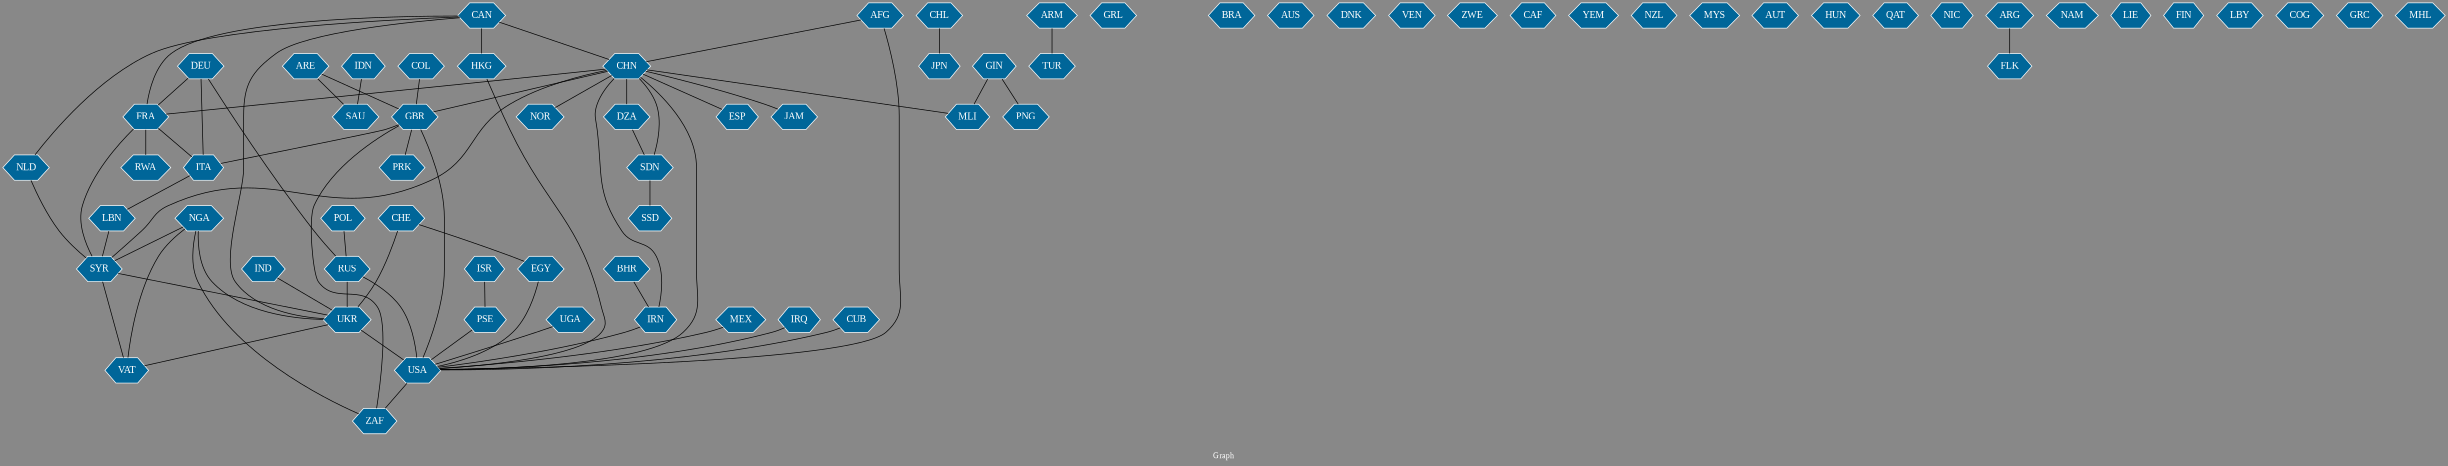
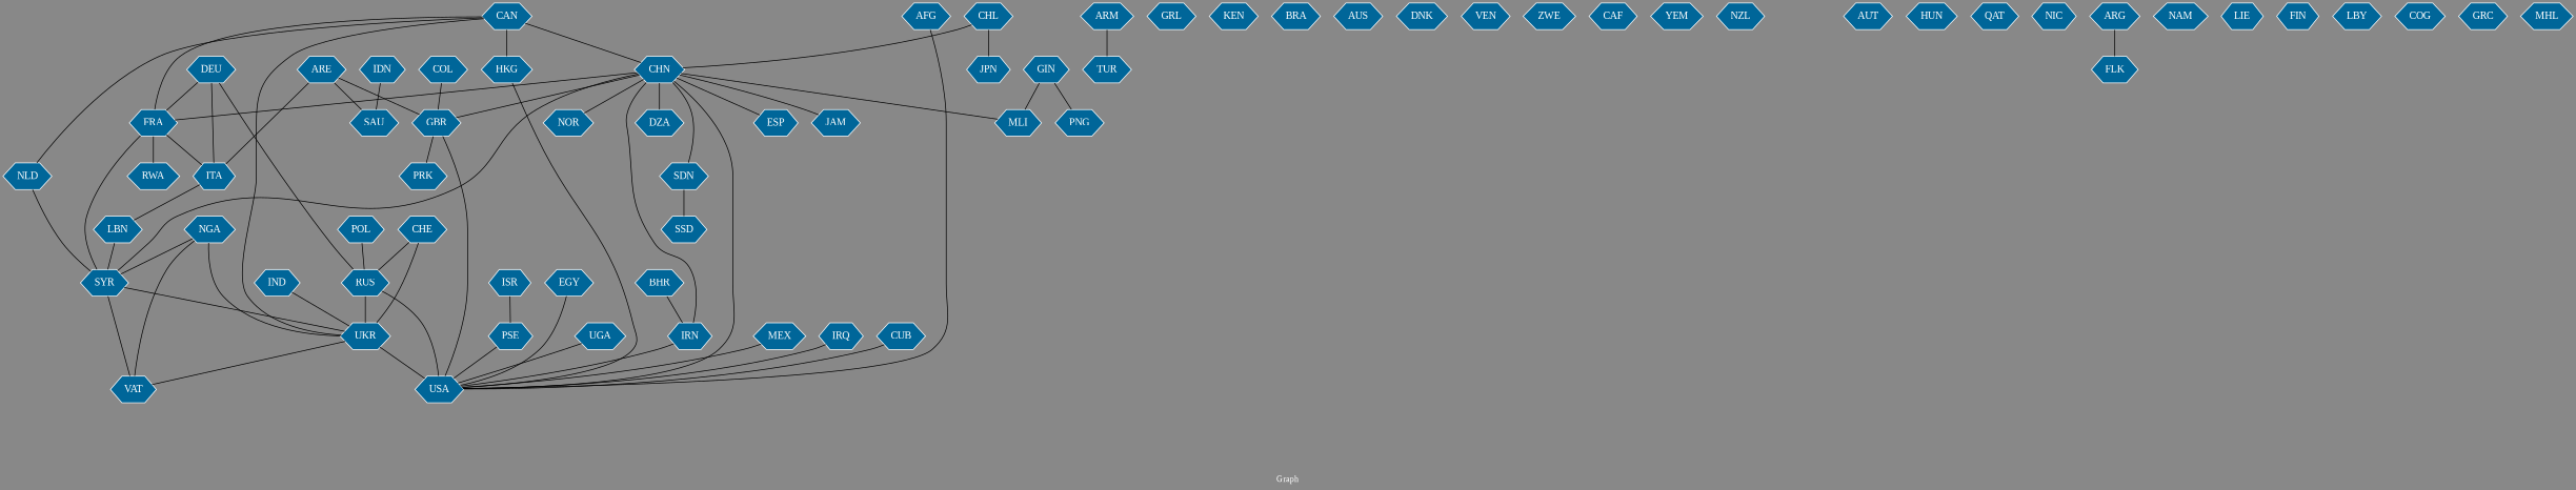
  graph {
    bgcolor="#888888"
    fontcolor=white
    fontname="Liberation Serif"
    fontsize=12
    label="Graph"
    node [color=white fillcolor="#006699" fontcolor=white fontname="Liberation Serif" shape=hexagon style=filled]
    edge [arrowhead=open color=black fontcolor=white fontname="Liberation Serif" fontsize=12 weight=1]
    n1 [label=USA]
-   n2 [label=ZAF]
    n3 [label=GBR]
    n4 [label=ITA]
    n5 [label=PRK]
    n6 [label=LBN]
    n7 [label=RUS]
    n8 [label=UKR]
    n9 [label=VAT]
    n10 [label=CHL]
    n11 [label=JPN]
    n12 [label=SSD]
    n13 [label=SDN]
    n14 [label=SAU]
    n15 [label=TUR]
    n16 [label=CHN]
    n17 [label=ESP]
    n18 [label=IRN]
    n19 [label=FRA]
    n20 [label=SYR]
    n21 [label=JAM]
    n22 [label=DZA]
    n23 [label=MLI]
    n24 [label=NOR]
    n25 [label=RWA]
    n26 [label=CAN]
    n27 [label=NLD]
    n28 [label=HKG]
    n29 [label=DEU]
    n30 [label=UGA]
    n31 [label=NGA]
    n32 [label=EGY]
    n33 [label=GRL]
    n34 [label=AFG]
+   n35 [label=KEN]
    n36 [label=BRA]
    n37 [label=AUS]
    n38 [label=COL]
    n39 [label=ISR]
    n40 [label=PSE]
    n41 [label=DNK]
    n42 [label=CHE]
    n43 [label=VEN]
    n44 [label=ZWE]
    n45 [label=ARE]
    n46 [label=CAF]
    n47 [label=YEM]
    n48 [label=IND]
    n49 [label=NZL]
    n50 [label=GIN]
    n51 [label=PNG]
    n52 [label=MEX]
-   n53 [label=MYS]
    n54 [label=AUT]
    n55 [label=HUN]
    n56 [label=QAT]
    n57 [label=POL]
    n58 [label=IRQ]
    n59 [label=NIC]
    n60 [label=BHR]
    n61 [label=FLK]
    n62 [label=ARG]
    n63 [label=NAM]
    n64 [label=CUB]
    n65 [label=LIE]
    n66 [label=FIN]
    n67 [label=IDN]
    n68 [label=ARM]
    n69 [label=LBY]
    n70 [label=COG]
    n71 [label=GRC]
    n72 [label=MHL]
-   n1 -- n2
    n3 -- n1 [weight=4]
-   n3 -- n2 [weight=2]
-   n3 -- n4
+   n45 -- n4
    n3 -- n5 [weight=3]
    n4 -- n6
    n6 -- n20
    n7 -- n1 [weight=28]
    n7 -- n8 [weight=83]
    n8 -- n1 [weight=25]
    n8 -- n9
    n10 -- n11 [weight=2]
    n13 -- n12 [weight=4]
    n16 -- n1 [weight=6]
    n16 -- n3
    n16 -- n13
    n16 -- n17
    n16 -- n18
    n16 -- n19 [weight=2]
    n16 -- n20
    n16 -- n21
    n16 -- n22
    n16 -- n23
    n16 -- n24 [weight=2]
    n18 -- n1 [weight=8]
    n19 -- n4
    n19 -- n20 [weight=3]
    n19 -- n25 [weight=3]
    n20 -- n8
    n20 -- n9
-   n22 -- n13
    n26 -- n8 [weight=3]
    n26 -- n16 [weight=5]
    n26 -- n19
    n26 -- n27
    n26 -- n28 [weight=4]
    n27 -- n20
    n28 -- n1
    n29 -- n4
    n29 -- n7
    n29 -- n19
    n30 -- n1
-   n31 -- n2
    n31 -- n8
    n31 -- n9
    n31 -- n20
    n32 -- n1
    n34 -- n1 [weight=2]
-   n34 -- n16
+   n10 -- n16
    n38 -- n3
    n39 -- n40 [weight=3]
    n40 -- n1
-   n42 -- n32 [weight=3]
+   n42 -- n7 [weight=3]
    n42 -- n8 [weight=4]
    n45 -- n3
    n45 -- n14
    n48 -- n8
    n50 -- n23 [weight=2]
    n50 -- n51
    n52 -- n1
    n57 -- n7
    n58 -- n1
    n60 -- n18
    n62 -- n61
    n64 -- n1
    n67 -- n14
    n68 -- n15
  }
